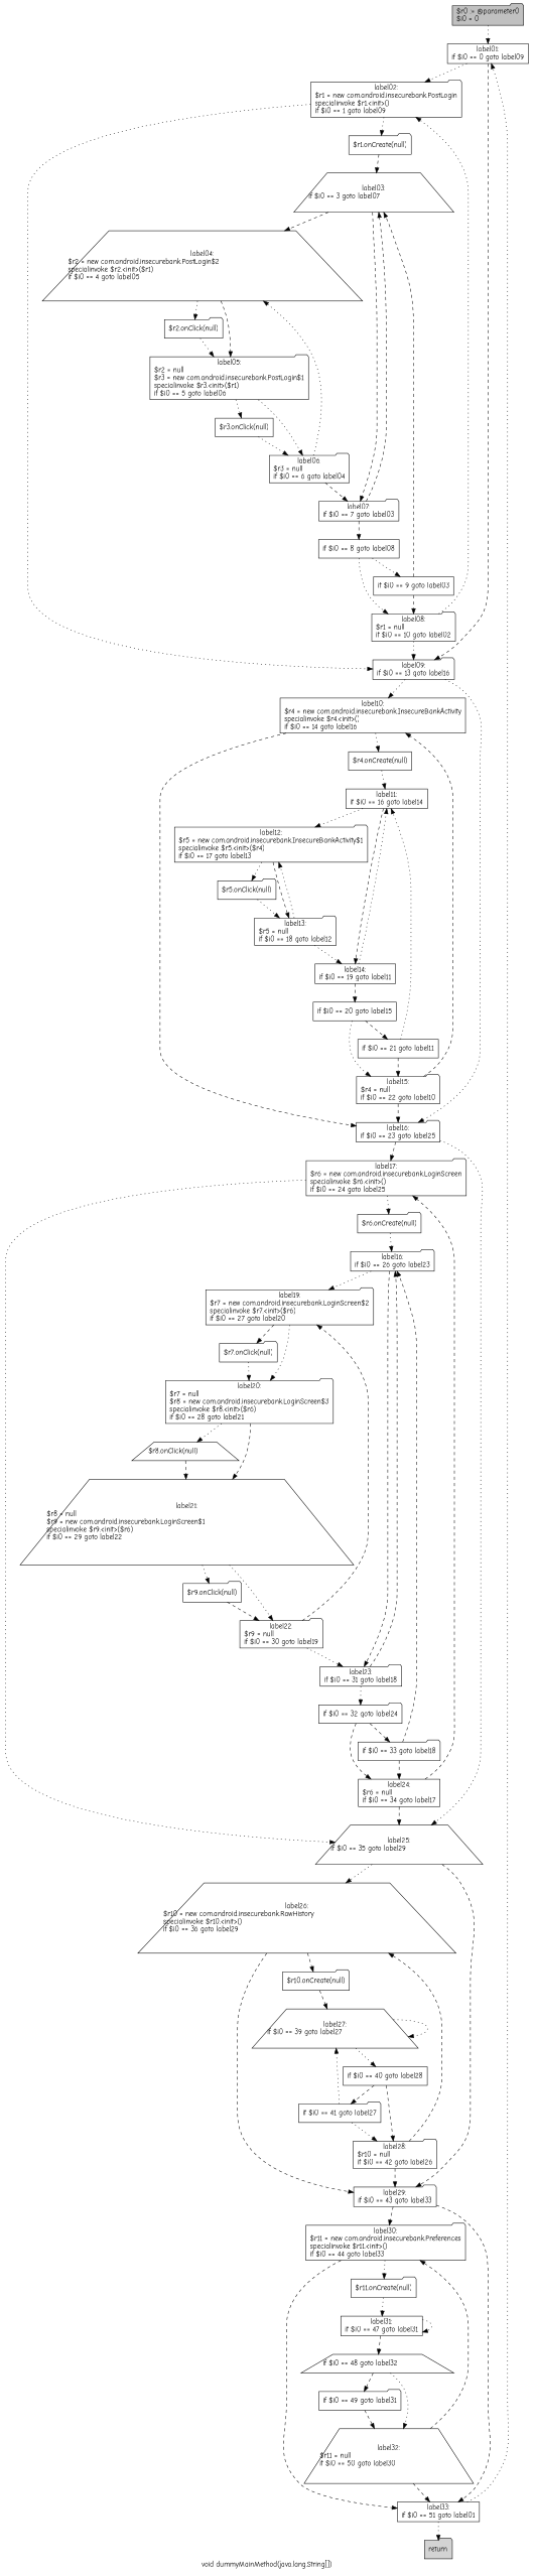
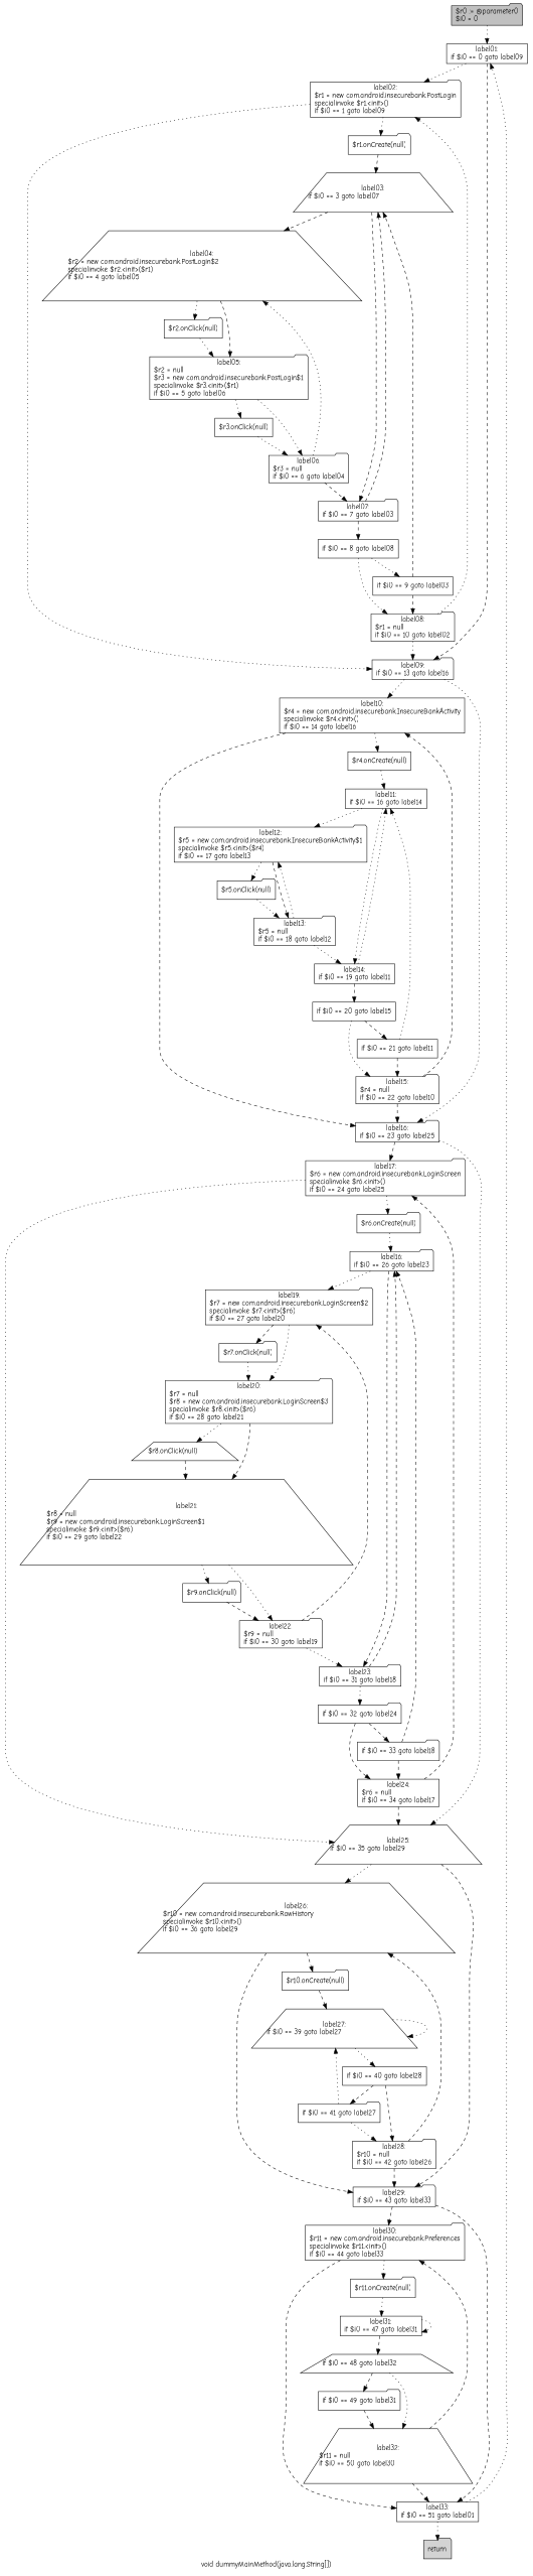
  digraph {
    fontname="Comic Neue"
    label="void dummyMainMethod(java.lang.String[])"
    node [fontname="Comic Neue" shape=folder]
    edge [fontname="Comic Neue" style=dotted]
    n1 [fillcolor=gray label="$r0 := @parameter0\l$i0 = 0\l" style=filled]
    n2 [label="label01:\nif $i0 == 0 goto label09\l" shape=box]
    n3 [label="label02:\n$r1 = new com.android.insecurebank.PostLogin\lspecialinvoke $r1.<init>()\lif $i0 == 1 goto label09\l"]
    n4 [label="label09:\nif $i0 == 13 goto label16\l"]
    n5 [label="$r1.onCreate(null)\l"]
    n6 [label="label10:\n$r4 = new com.android.insecurebank.InsecureBankActivity\lspecialinvoke $r4.<init>()\lif $i0 == 14 goto label16\l" shape=box]
    n7 [label="label16:\nif $i0 == 23 goto label25\l"]
    n8 [label="label03:\nif $i0 == 3 goto label07\l" shape=trapezium]
    n9 [label="$r4.onCreate(null)\l" shape=box]
    n10 [label="label17:\n$r6 = new com.android.insecurebank.LoginScreen\lspecialinvoke $r6.<init>()\lif $i0 == 24 goto label25\l"]
    n11 [label="label25:\nif $i0 == 35 goto label29\l" shape=trapezium]
    n12 [label="label04:\n$r2 = new com.android.insecurebank.PostLogin$2\lspecialinvoke $r2.<init>($r1)\lif $i0 == 4 goto label05\l" shape=trapezium]
    n13 [label="label07:\nif $i0 == 7 goto label03\l"]
    n14 [label="$r2.onClick(null)\l"]
    n15 [label="label05:\n$r2 = null\l$r3 = new com.android.insecurebank.PostLogin$1\lspecialinvoke $r3.<init>($r1)\lif $i0 == 5 goto label06\l"]
    n16 [label="if $i0 == 8 goto label08\l" shape=box]
    n17 [label="$r3.onClick(null)\l" shape=box]
    n18 [label="label06:\n$r3 = null\lif $i0 == 6 goto label04\l"]
    n19 [label="if $i0 == 9 goto label03\l" shape=box]
    n20 [label="label08:\n$r1 = null\lif $i0 == 10 goto label02\l"]
    n21 [label="label11:\nif $i0 == 16 goto label14\l" shape=box]
    n22 [label="$r6.onCreate(null)\l"]
    n23 [label="label26:\n$r10 = new com.android.insecurebank.RawHistory\lspecialinvoke $r10.<init>()\lif $i0 == 36 goto label29\l" shape=trapezium]
    n24 [label="label29:\nif $i0 == 43 goto label33\l"]
    n25 [label="label12:\n$r5 = new com.android.insecurebank.InsecureBankActivity$1\lspecialinvoke $r5.<init>($r4)\lif $i0 == 17 goto label13\l"]
    n26 [label="label14:\nif $i0 == 19 goto label11\l" shape=box]
    n27 [label="$r5.onClick(null)\l"]
    n28 [label="label13:\n$r5 = null\lif $i0 == 18 goto label12\l"]
    n29 [label="if $i0 == 20 goto label15\l" shape=box]
    n30 [label="if $i0 == 21 goto label11\l" shape=box]
    n31 [label="label15:\n$r4 = null\lif $i0 == 22 goto label10\l"]
    n32 [label="label16:\nif $i0 == 26 goto label23\l"]
    n33 [label="$r10.onCreate(null)\l"]
    n34 [label="label30:\n$r11 = new com.android.insecurebank.Preferences\lspecialinvoke $r11.<init>()\lif $i0 == 44 goto label33\l"]
    n35 [label="label33:\nif $i0 == 51 goto label01\l" shape=box]
    n36 [label="label19:\n$r7 = new com.android.insecurebank.LoginScreen$2\lspecialinvoke $r7.<init>($r6)\lif $i0 == 27 goto label20\l"]
    n37 [label="label23:\nif $i0 == 31 goto label18\l"]
    n38 [label="$r7.onClick(null)\l"]
    n39 [label="label20:\n$r7 = null\l$r8 = new com.android.insecurebank.LoginScreen$3\lspecialinvoke $r8.<init>($r6)\lif $i0 == 28 goto label21\l"]
    n40 [label="if $i0 == 32 goto label24\l"]
    n41 [label="$r8.onClick(null)\l" shape=trapezium]
    n42 [label="label21:\n$r8 = null\l$r9 = new com.android.insecurebank.LoginScreen$1\lspecialinvoke $r9.<init>($r6)\lif $i0 == 29 goto label22\l" shape=trapezium]
    n43 [label="if $i0 == 33 goto label18\l"]
    n44 [label="label24:\n$r6 = null\lif $i0 == 34 goto label17\l" shape=box]
    n45 [label="$r9.onClick(null)\l"]
    n46 [label="label22:\n$r9 = null\lif $i0 == 30 goto label19\l"]
    n47 [label="label27:\nif $i0 == 39 goto label27\l" shape=trapezium]
    n48 [label="$r11.onCreate(null)\l"]
    n49 [fillcolor=lightgray label="return\l" style=filled]
    n50 [label="if $i0 == 40 goto label28\l" shape=box]
    n51 [label="if $i0 == 41 goto label27\l"]
    n52 [label="label28:\n$r10 = null\lif $i0 == 42 goto label26\l"]
    n53 [label="label31:\nif $i0 == 47 goto label31\l" shape=box]
    n54 [label="if $i0 == 48 goto label32\l" shape=trapezium]
    n55 [label="if $i0 == 49 goto label31\l"]
    n56 [label="label32:\n$r11 = null\lif $i0 == 50 goto label30\l" shape=trapezium]
    n1 -> n2
    n2 -> n3
    n2 -> n4 [style=dashed]
    n3 -> n4
    n3 -> n5
    n4 -> n6
    n4 -> n7
    n5 -> n8 [style=dashed]
    n6 -> n7 [style=dashed]
    n6 -> n9
    n7 -> n10 [style=dashed]
    n7 -> n11
    n8 -> n12 [style=dashed]
    n8 -> n13 [style=dashed]
    n9 -> n21
    n10 -> n11
    n10 -> n22
    n11 -> n23
    n11 -> n24 [style=dashed]
    n12 -> n14
    n12 -> n15 [style=dashed]
    n13 -> n8 [style=dashed]
    n13 -> n16 [style=dashed]
    n14 -> n15
    n15 -> n17
    n15 -> n18
    n16 -> n19
    n16 -> n20
    n17 -> n18
    n18 -> n12
    n18 -> n13 [style=dashed]
    n19 -> n8 [style=dashed]
    n19 -> n20 [style=dashed]
    n20 -> n3
    n20 -> n4
    n21 -> n25
-   n21 -> n26 [style=dashed]
+   n21 -> n26
    n22 -> n32
    n23 -> n24 [style=dashed]
    n23 -> n33 [style=dashed]
    n24 -> n34 [style=dashed]
    n24 -> n35 [style=dashed]
    n25 -> n27
    n25 -> n28 [style=dashed]
    n26 -> n21
    n26 -> n29 [style=dashed]
    n27 -> n28
    n28 -> n25
    n28 -> n26
    n29 -> n30 [style=dashed]
    n29 -> n31
    n30 -> n21
    n30 -> n31 [style=dashed]
    n31 -> n6 [style=dashed]
    n31 -> n7 [style=dashed]
    n32 -> n36
    n32 -> n37 [style=dashed]
    n33 -> n47 [style=dashed]
    n34 -> n35 [style=dashed]
    n34 -> n48
    n35 -> n2
    n35 -> n49
    n36 -> n38 [style=dashed]
    n36 -> n39
    n37 -> n32 [style=dashed]
    n37 -> n40
    n38 -> n39
    n39 -> n41
    n39 -> n42 [style=dashed]
    n40 -> n43 [style=dashed]
    n40 -> n44 [style=dashed]
    n41 -> n42 [style=dashed]
    n42 -> n45
    n42 -> n46
    n43 -> n32 [style=dashed]
    n43 -> n44 [style=dashed]
    n44 -> n10 [style=dashed]
    n44 -> n11 [style=dashed]
    n45 -> n46 [style=dashed]
    n46 -> n36 [style=dashed]
    n46 -> n37
    n47 -> n47
    n47 -> n50
    n48 -> n53
    n50 -> n51 [style=dashed]
    n50 -> n52 [style=dashed]
    n51 -> n47
    n51 -> n52
    n52 -> n23 [style=dashed]
    n52 -> n24 [style=dashed]
    n53 -> n53
    n53 -> n54 [style=dashed]
    n54 -> n55 [style=dashed]
    n54 -> n56
    n55 -> n56 [style=dashed]
    n56 -> n34 [style=dashed]
    n56 -> n35 [style=dashed]
  }
